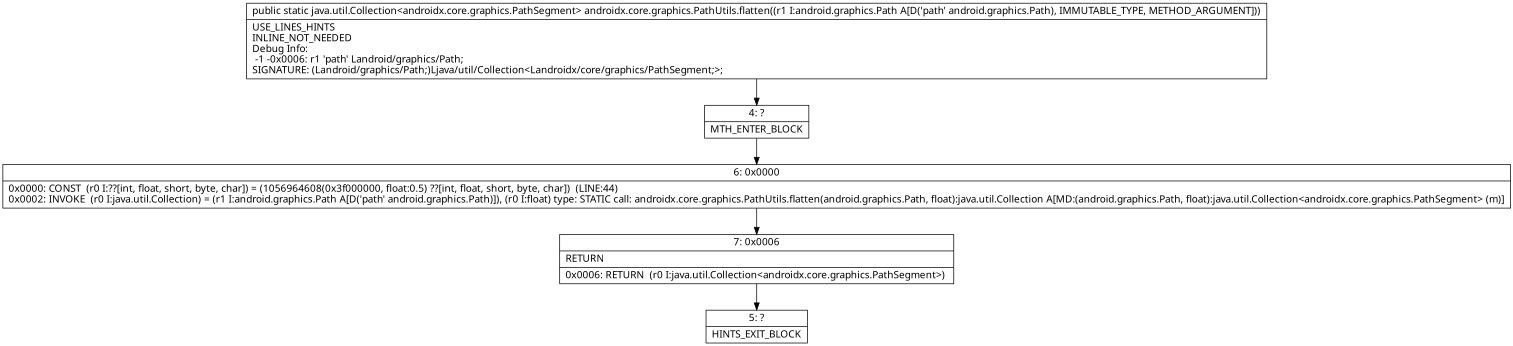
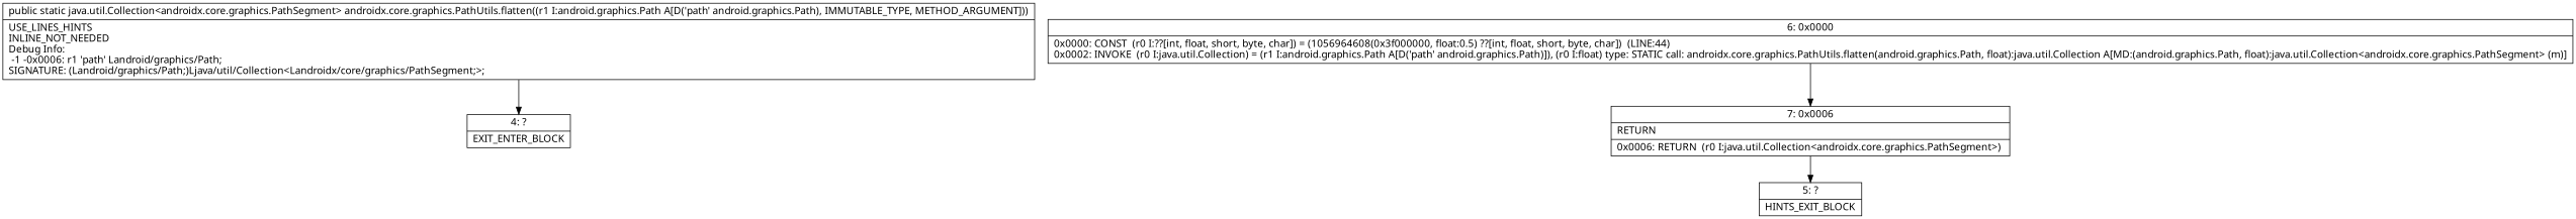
  digraph {
    fontname="Noto Sans"
    node [fontname="Noto Sans" shape=record]
    edge [fontname="Noto Sans"]
-   n1 [label="{4\:\ ?|MTH_ENTER_BLOCK\l}"]
+   n1 [label="{4\:\ ?|EXIT_ENTER_BLOCK\l}"]
    n2 [label="{6\:\ 0x0000|0x0000: CONST  (r0 I:??[int, float, short, byte, char]) = (1056964608(0x3f000000, float:0.5) ??[int, float, short, byte, char])  (LINE:44)\l0x0002: INVOKE  (r0 I:java.util.Collection) = (r1 I:android.graphics.Path A[D('path' android.graphics.Path)]), (r0 I:float) type: STATIC call: androidx.core.graphics.PathUtils.flatten(android.graphics.Path, float):java.util.Collection A[MD:(android.graphics.Path, float):java.util.Collection\<androidx.core.graphics.PathSegment\> (m)]\l}"]
    n3 [label="{7\:\ 0x0006|RETURN\l|0x0006: RETURN  (r0 I:java.util.Collection\<androidx.core.graphics.PathSegment\>) \l}"]
    n4 [label="{5\:\ ?|HINTS_EXIT_BLOCK\l}"]
    n5 [label="{public static java.util.Collection\<androidx.core.graphics.PathSegment\> androidx.core.graphics.PathUtils.flatten((r1 I:android.graphics.Path A[D('path' android.graphics.Path), IMMUTABLE_TYPE, METHOD_ARGUMENT]))  | USE_LINES_HINTS\lINLINE_NOT_NEEDED\lDebug Info:\l  \-1 \-0x0006: r1 'path' Landroid\/graphics\/Path;\lSIGNATURE: (Landroid\/graphics\/Path;)Ljava\/util\/Collection\<Landroidx\/core\/graphics\/PathSegment;\>;\l}"]
-   n1 -> n2
    n2 -> n3
    n3 -> n4
    n5 -> n1
  }
